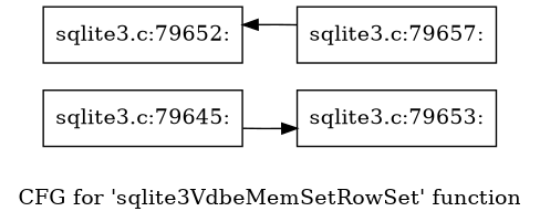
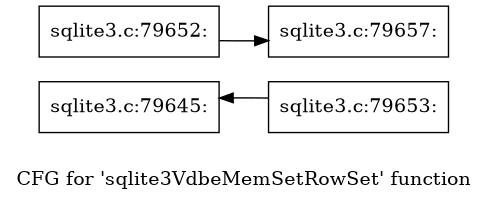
  digraph {
    label="CFG for 'sqlite3VdbeMemSetRowSet' function"
    rankdir=LR
    node [shape=record]
    n1 [label="{sqlite3.c:79645:}"]
    n2 [label="{sqlite3.c:79653:}"]
    n3 [label="{sqlite3.c:79652:}"]
    n4 [label="{sqlite3.c:79657:}"]
-   n1 -> n2
-   n4 -> n3
+   n2 -> n1
+   n3 -> n4
  }
